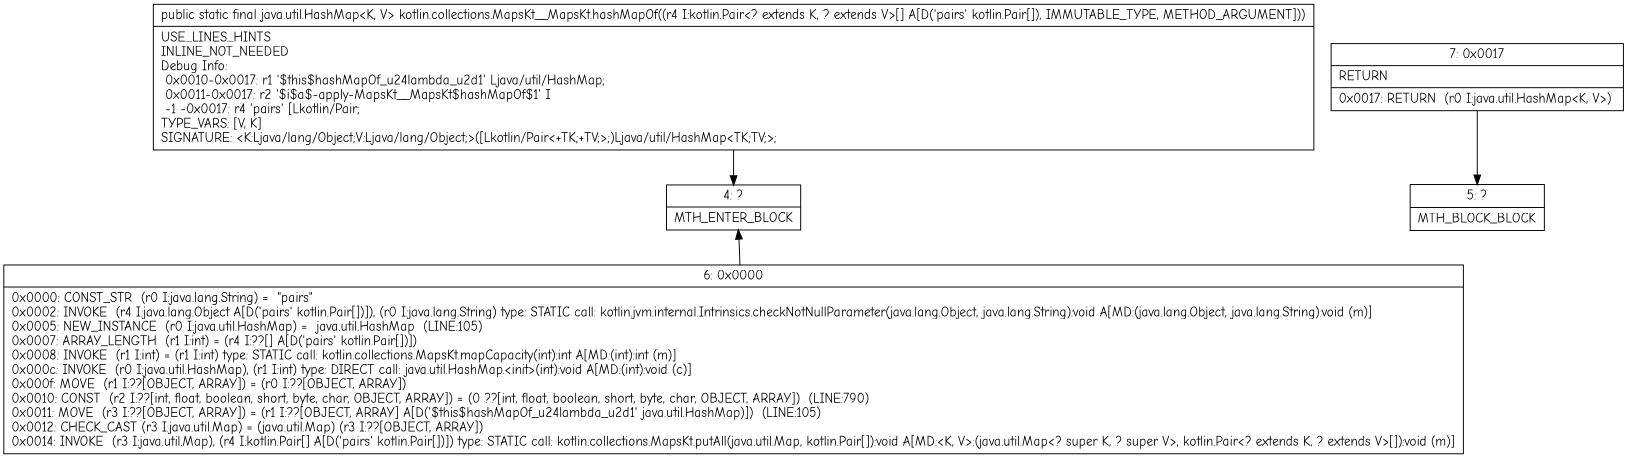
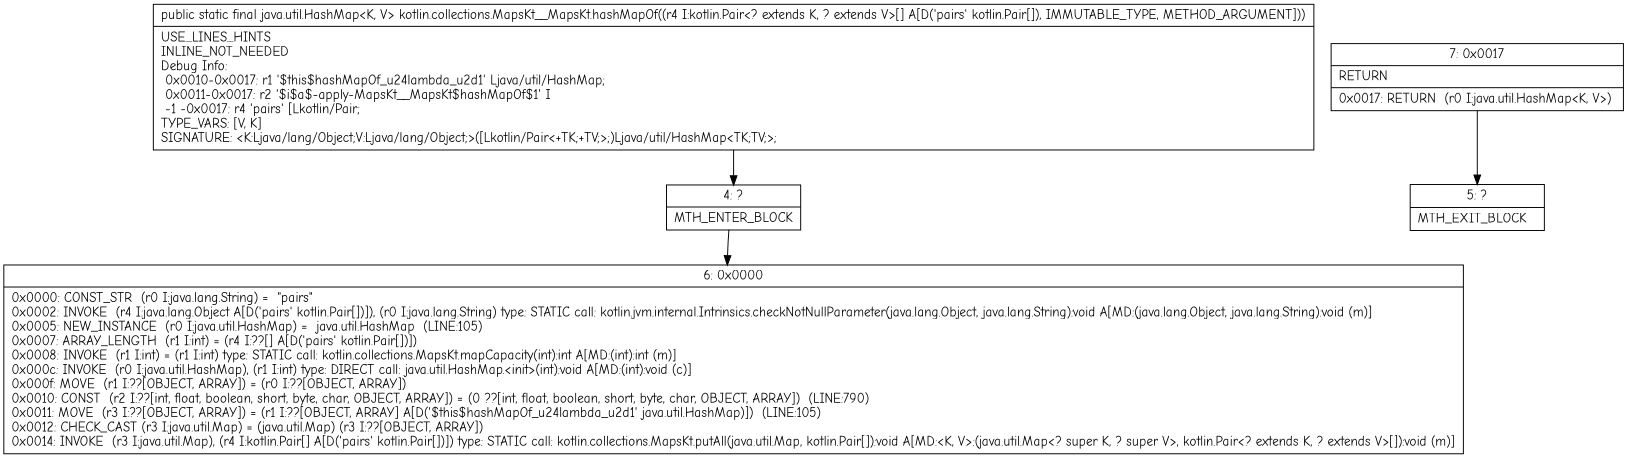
  digraph {
    fontname="Comic Neue"
    node [fontname="Comic Neue" shape=record]
    edge [fontname="Comic Neue"]
    n1 [label="{4\:\ ?|MTH_ENTER_BLOCK\l}"]
    n2 [label="{6\:\ 0x0000|0x0000: CONST_STR  (r0 I:java.lang.String) =  \"pairs\" \l0x0002: INVOKE  (r4 I:java.lang.Object A[D('pairs' kotlin.Pair[])]), (r0 I:java.lang.String) type: STATIC call: kotlin.jvm.internal.Intrinsics.checkNotNullParameter(java.lang.Object, java.lang.String):void A[MD:(java.lang.Object, java.lang.String):void (m)]\l0x0005: NEW_INSTANCE  (r0 I:java.util.HashMap) =  java.util.HashMap  (LINE:105)\l0x0007: ARRAY_LENGTH  (r1 I:int) = (r4 I:??[] A[D('pairs' kotlin.Pair[])]) \l0x0008: INVOKE  (r1 I:int) = (r1 I:int) type: STATIC call: kotlin.collections.MapsKt.mapCapacity(int):int A[MD:(int):int (m)]\l0x000c: INVOKE  (r0 I:java.util.HashMap), (r1 I:int) type: DIRECT call: java.util.HashMap.\<init\>(int):void A[MD:(int):void (c)]\l0x000f: MOVE  (r1 I:??[OBJECT, ARRAY]) = (r0 I:??[OBJECT, ARRAY]) \l0x0010: CONST  (r2 I:??[int, float, boolean, short, byte, char, OBJECT, ARRAY]) = (0 ??[int, float, boolean, short, byte, char, OBJECT, ARRAY])  (LINE:790)\l0x0011: MOVE  (r3 I:??[OBJECT, ARRAY]) = (r1 I:??[OBJECT, ARRAY] A[D('$this$hashMapOf_u24lambda_u2d1' java.util.HashMap)])  (LINE:105)\l0x0012: CHECK_CAST (r3 I:java.util.Map) = (java.util.Map) (r3 I:??[OBJECT, ARRAY]) \l0x0014: INVOKE  (r3 I:java.util.Map), (r4 I:kotlin.Pair[] A[D('pairs' kotlin.Pair[])]) type: STATIC call: kotlin.collections.MapsKt.putAll(java.util.Map, kotlin.Pair[]):void A[MD:\<K, V\>:(java.util.Map\<? super K, ? super V\>, kotlin.Pair\<? extends K, ? extends V\>[]):void (m)]\l}"]
    n3 [label="{7\:\ 0x0017|RETURN\l|0x0017: RETURN  (r0 I:java.util.HashMap\<K, V\>) \l}"]
-   n4 [label="{5\:\ ?|MTH_BLOCK_BLOCK\l}"]
+   n4 [label="{5\:\ ?|MTH_EXIT_BLOCK\l}"]
    n5 [label="{public static final java.util.HashMap\<K, V\> kotlin.collections.MapsKt__MapsKt.hashMapOf((r4 I:kotlin.Pair\<? extends K, ? extends V\>[] A[D('pairs' kotlin.Pair[]), IMMUTABLE_TYPE, METHOD_ARGUMENT]))  | USE_LINES_HINTS\lINLINE_NOT_NEEDED\lDebug Info:\l  0x0010\-0x0017: r1 '$this$hashMapOf_u24lambda_u2d1' Ljava\/util\/HashMap;\l  0x0011\-0x0017: r2 '$i$a$\-apply\-MapsKt__MapsKt$hashMapOf$1' I\l  \-1 \-0x0017: r4 'pairs' [Lkotlin\/Pair;\lTYPE_VARS: [V, K]\lSIGNATURE: \<K:Ljava\/lang\/Object;V:Ljava\/lang\/Object;\>([Lkotlin\/Pair\<+TK;+TV;\>;)Ljava\/util\/HashMap\<TK;TV;\>;\l}"]
-   n2 -> n1
+   n1 -> n2
    n3 -> n4
    n5 -> n1
  }
